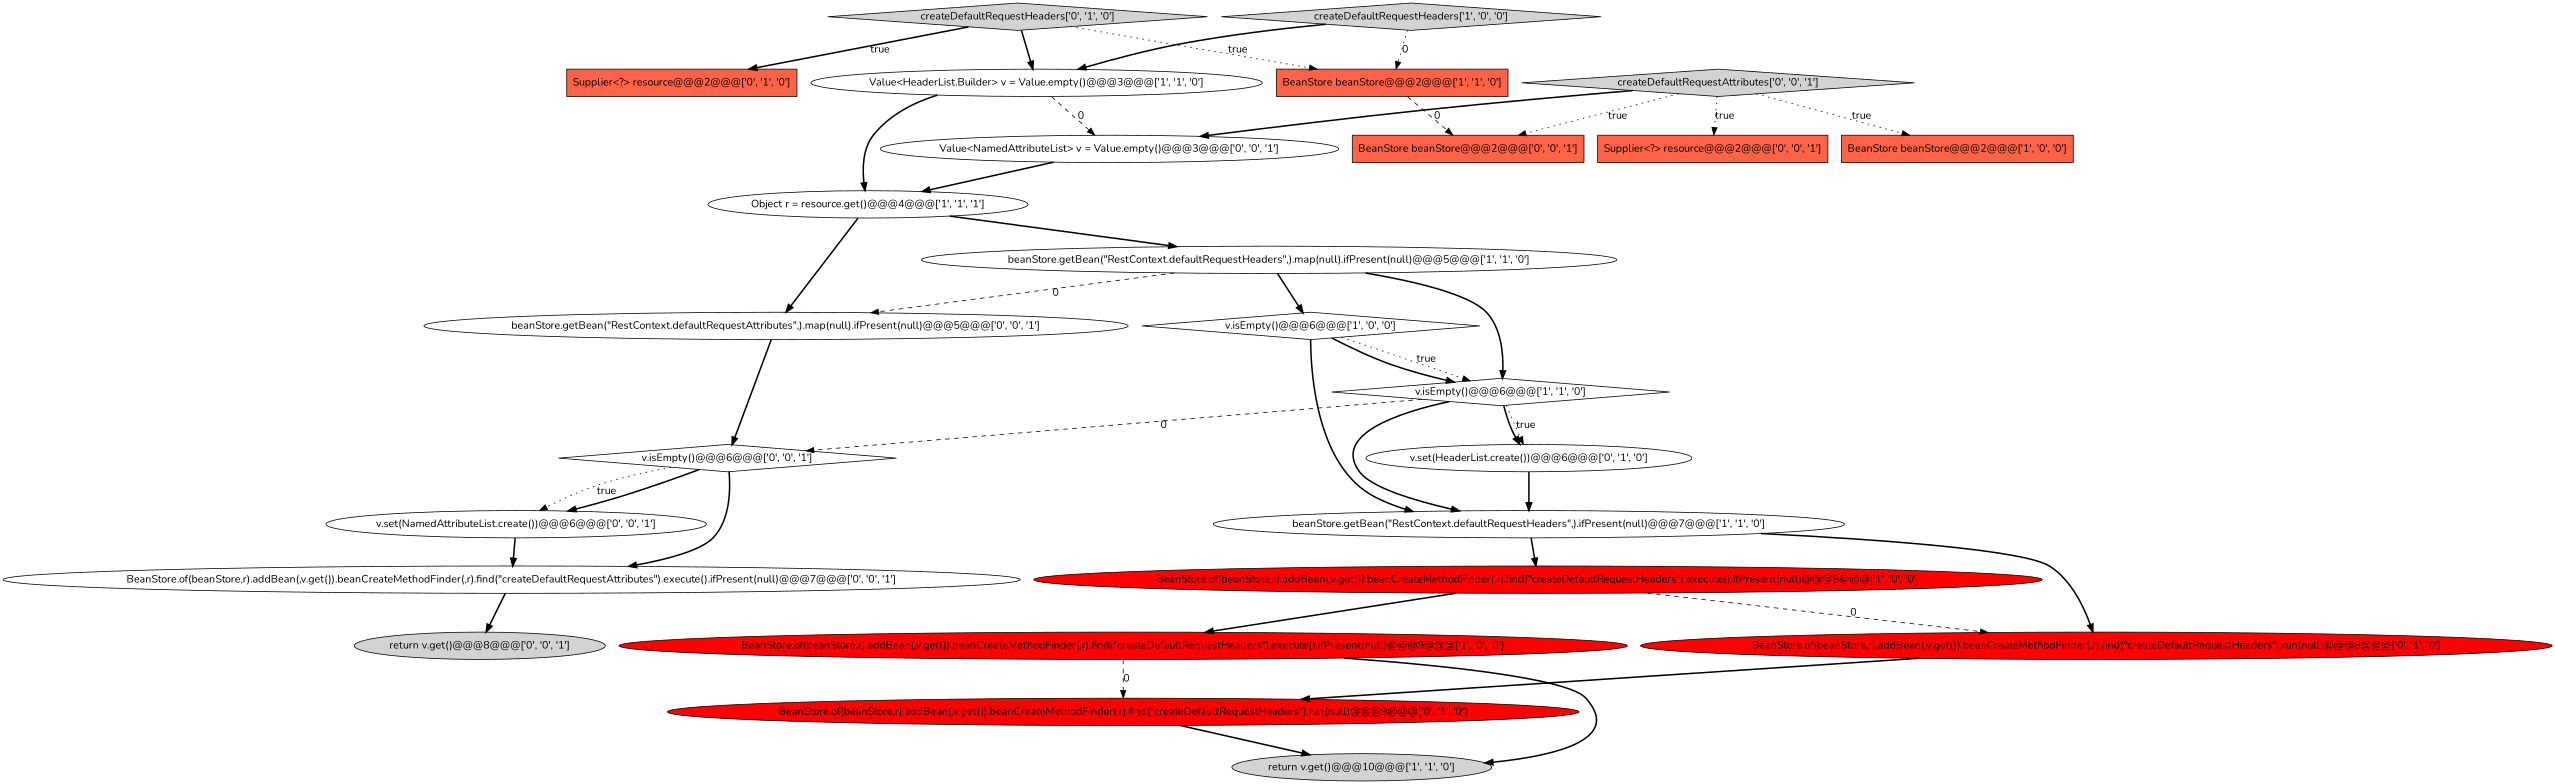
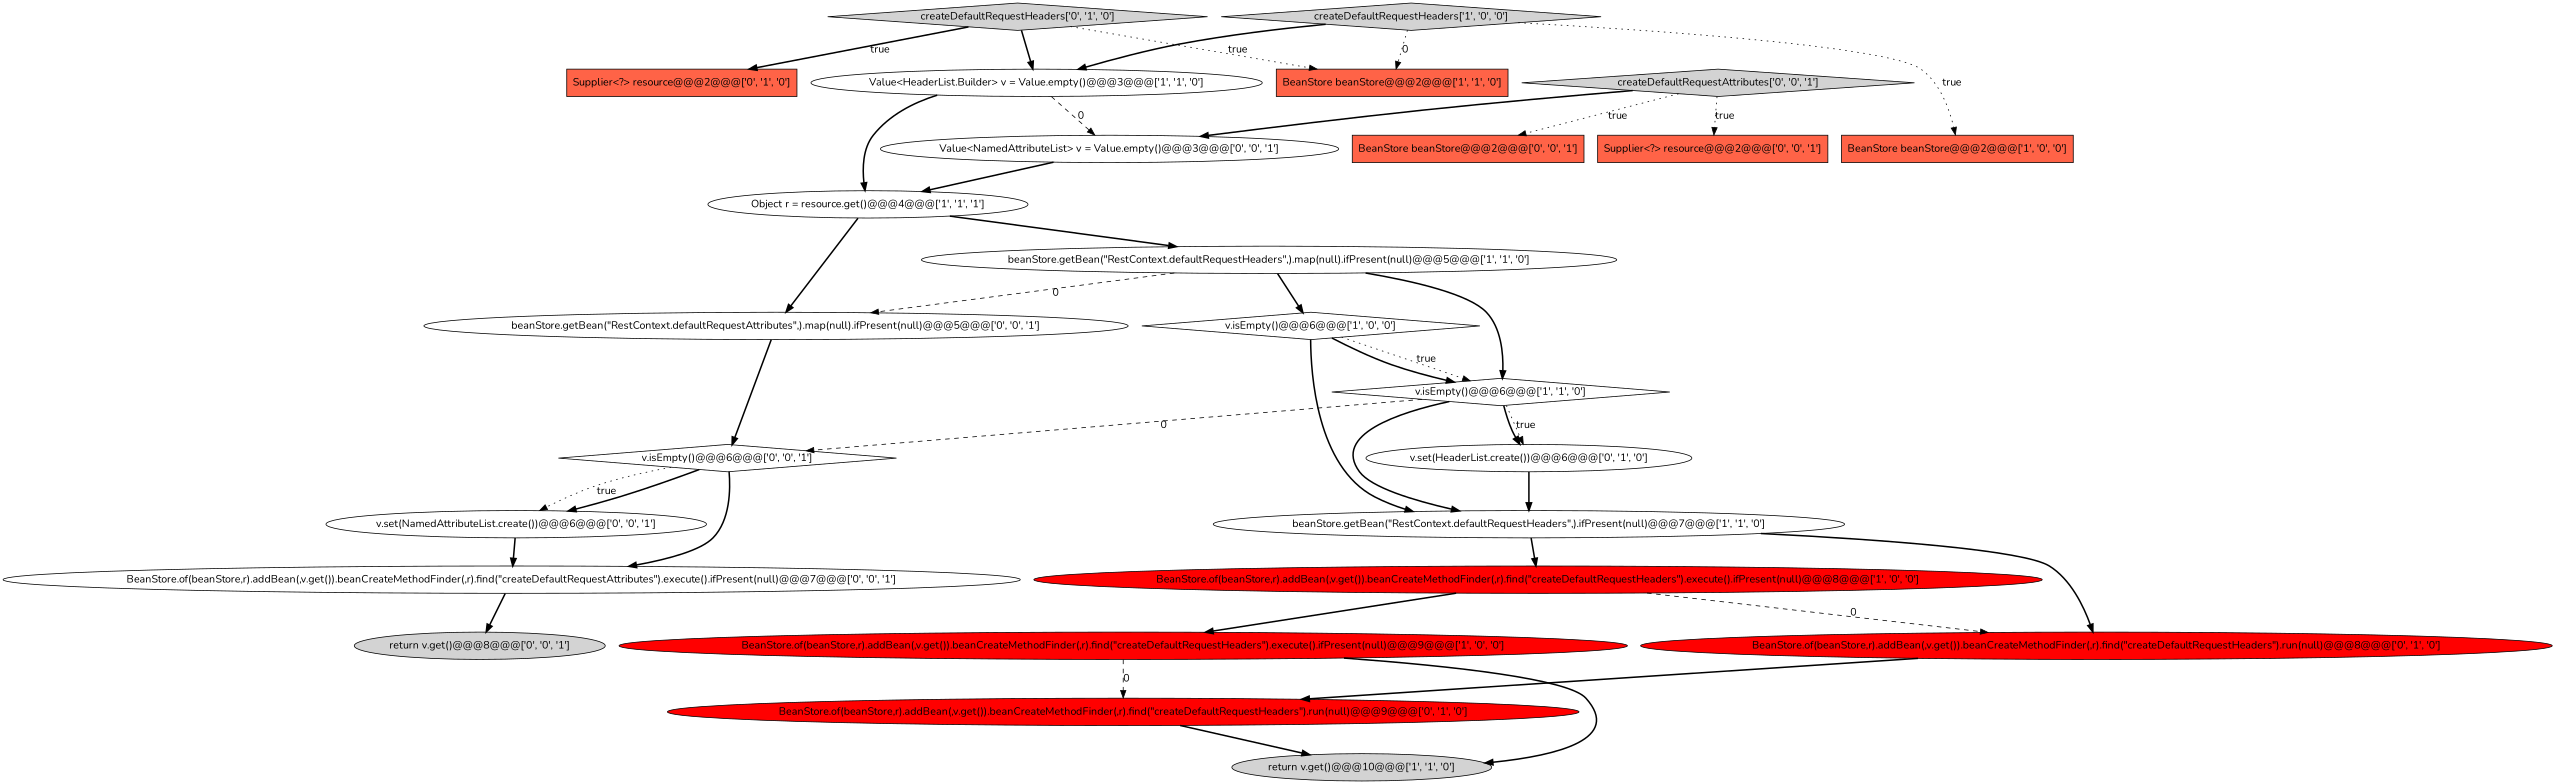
  digraph {
    fontname=Nunito
    node [fillcolor=white fontname=Nunito shape=ellipse style=filled]
    edge [fontname=Nunito style=bold]
    n1 [fillcolor=lightgray label="return v.get()@@@8@@@['0', '0', '1']"]
    n2 [label="beanStore.getBean(\"RestContext.defaultRequestAttributes\",).map(null).ifPresent(null)@@@5@@@['0', '0', '1']"]
    n3 [label="v.isEmpty()@@@6@@@['0', '0', '1']" shape=diamond]
    n4 [label="BeanStore.of(beanStore,r).addBean(,v.get()).beanCreateMethodFinder(,r).find(\"createDefaultRequestAttributes\").execute().ifPresent(null)@@@7@@@['0', '0', '1']"]
    n5 [label="v.set(NamedAttributeList.create())@@@6@@@['0', '0', '1']"]
    n6 [fillcolor=red label="BeanStore.of(beanStore,r).addBean(,v.get()).beanCreateMethodFinder(,r).find(\"createDefaultRequestHeaders\").execute().ifPresent(null)@@@9@@@['1', '0', '0']"]
    n7 [fillcolor=red label="BeanStore.of(beanStore,r).addBean(,v.get()).beanCreateMethodFinder(,r).find(\"createDefaultRequestHeaders\").run(null)@@@9@@@['0', '1', '0']"]
    n8 [fillcolor=lightgray label="return v.get()@@@10@@@['1', '1', '0']"]
    n9 [fillcolor=tomato label="BeanStore beanStore@@@2@@@['1', '0', '0']" shape=box]
    n10 [label="beanStore.getBean(\"RestContext.defaultRequestHeaders\",).ifPresent(null)@@@7@@@['1', '1', '0']"]
    n11 [fillcolor=red label="BeanStore.of(beanStore,r).addBean(,v.get()).beanCreateMethodFinder(,r).find(\"createDefaultRequestHeaders\").run(null)@@@8@@@['0', '1', '0']"]
    n12 [fillcolor=red label="BeanStore.of(beanStore,r).addBean(,v.get()).beanCreateMethodFinder(,r).find(\"createDefaultRequestHeaders\").execute().ifPresent(null)@@@8@@@['1', '0', '0']"]
    n13 [label="v.isEmpty()@@@6@@@['1', '0', '0']" shape=diamond]
    n14 [label="v.isEmpty()@@@6@@@['1', '1', '0']" shape=diamond]
    n15 [label="v.set(HeaderList.create())@@@6@@@['0', '1', '0']"]
    n16 [fillcolor=lightgray label="createDefaultRequestHeaders['0', '1', '0']" shape=diamond]
    n17 [fillcolor=tomato label="BeanStore beanStore@@@2@@@['1', '1', '0']" shape=box]
    n18 [label="Value<HeaderList.Builder> v = Value.empty()@@@3@@@['1', '1', '0']"]
    n19 [fillcolor=tomato label="Supplier<?> resource@@@2@@@['0', '1', '0']" shape=box]
    n20 [fillcolor=tomato label="BeanStore beanStore@@@2@@@['0', '0', '1']" shape=box]
    n21 [label="Value<NamedAttributeList> v = Value.empty()@@@3@@@['0', '0', '1']"]
    n22 [label="Object r = resource.get()@@@4@@@['1', '1', '1']"]
    n23 [label="beanStore.getBean(\"RestContext.defaultRequestHeaders\",).map(null).ifPresent(null)@@@5@@@['1', '1', '0']"]
    n24 [fillcolor=tomato label="Supplier<?> resource@@@2@@@['0', '0', '1']" shape=box]
    n25 [fillcolor=lightgray label="createDefaultRequestHeaders['1', '0', '0']" shape=diamond]
    n26 [fillcolor=lightgray label="createDefaultRequestAttributes['0', '0', '1']" shape=diamond]
    n2 -> n3
    n3 -> n4
    n3 -> n5
    n3 -> n5 [label=true style=dotted]
    n4 -> n1
    n5 -> n4
    n6 -> n7 [label=0 style=dashed]
    n6 -> n8
    n7 -> n8
    n10 -> n11
    n10 -> n12
    n11 -> n7
    n12 -> n6
    n12 -> n11 [label=0 style=dashed]
    n13 -> n10
    n13 -> n14 [label=true style=dotted]
    n13 -> n14
    n14 -> n3 [label=0 style=dashed]
    n14 -> n10
    n14 -> n15
    n14 -> n15 [label=true style=dotted]
    n15 -> n10
    n16 -> n17 [label=true style=dotted]
    n16 -> n18
    n16 -> n19 [label=true]
-   n17 -> n20 [label=0 style=dashed]
    n18 -> n21 [label=0 style=dashed]
    n18 -> n22
    n21 -> n22
    n22 -> n2
    n22 -> n23
    n23 -> n2 [label=0 style=dashed]
    n23 -> n13
    n23 -> n14
-   n26 -> n9 [label=true style=dotted]
+   n25 -> n9 [label=true style=dotted]
    n25 -> n17 [label=0 style=dotted]
    n25 -> n18
    n26 -> n20 [label=true style=dotted]
    n26 -> n21
    n26 -> n24 [label=true style=dotted]
  }
